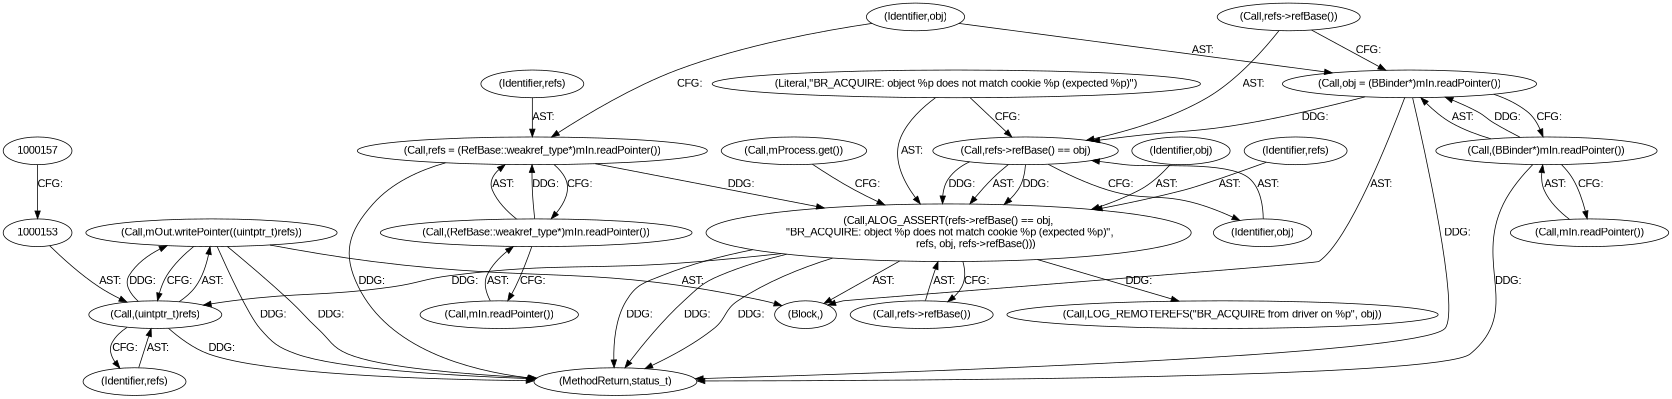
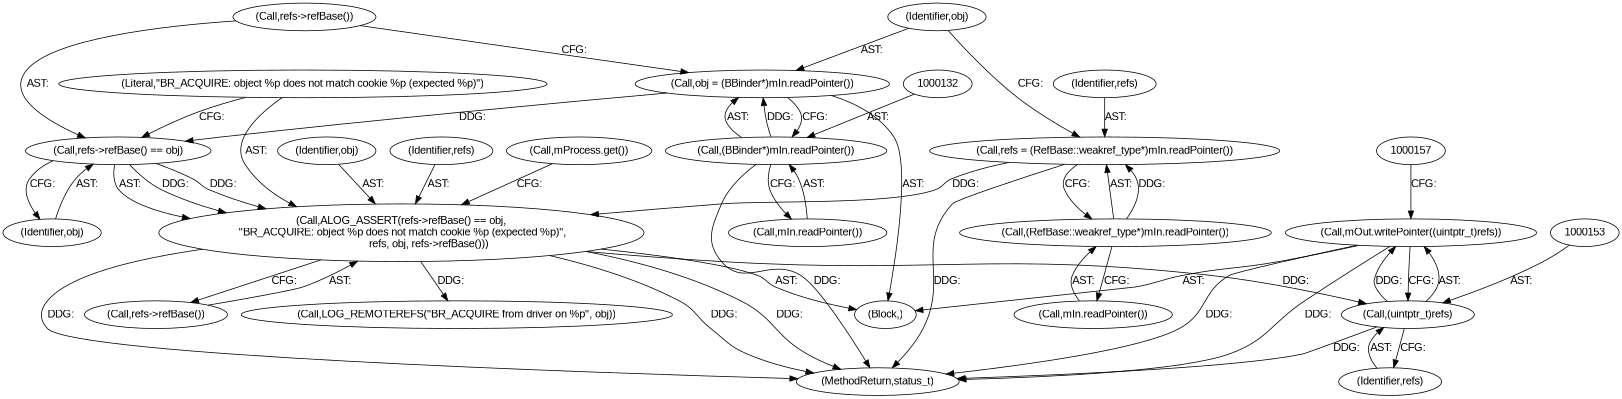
  digraph {
    fontname="Liberation Sans"
    node [fontname="Liberation Sans"]
    edge [fontname="Liberation Sans"]
    n1 [label="(Call,mOut.writePointer((uintptr_t)refs))"]
    n2 [label="(Call,(uintptr_t)refs)"]
    n3 [label="(MethodReturn,status_t)"]
    n4 [label="(Block,)"]
    n5 [label="(Identifier,refs)"]
    n6 [label="(Call,ALOG_ASSERT(refs->refBase() == obj,\n \"BR_ACQUIRE: object %p does not match cookie %p (expected %p)\",\n                   refs, obj, refs->refBase()))"]
    n7 [label="(Call,refs->refBase())"]
    n8 [label="(Call,LOG_REMOTEREFS(\"BR_ACQUIRE from driver on %p\", obj))"]
    n9 [label="(Call,refs->refBase() == obj)"]
    n10 [label="(Identifier,obj)"]
    n11 [label="(Call,obj = (BBinder*)mIn.readPointer())"]
    n12 [label="(Call,(BBinder*)mIn.readPointer())"]
    n13 [label="(Call,mIn.readPointer())"]
    n14 [label="(Call,refs = (RefBase::weakref_type*)mIn.readPointer())"]
    n15 [label="(Call,(RefBase::weakref_type*)mIn.readPointer())"]
    n16 [label="(Call,mIn.readPointer())"]
    n17 [label="(Literal,\"BR_ACQUIRE: object %p does not match cookie %p (expected %p)\")"]
    n18 [label="(Identifier,obj)"]
    n19 [label="(Identifier,refs)"]
    n20 [label="(Identifier,obj)"]
    n21 [label="(Identifier,refs)"]
    n22 [label="(Call,refs->refBase())"]
    n23 [label="(Call,mProcess.get())"]
    1000157
    1000153
+   1000132
    n1 -> n2 [label="CFG: "]
    n1 -> n3 [label="DDG: "]
    n1 -> n3 [label="DDG: "]
    n1 -> n4 [label="AST: "]
    n2 -> n1 [label="AST: "]
    n2 -> n1 [label="DDG: "]
    n2 -> n3 [label="DDG: "]
    n2 -> n5 [label="CFG: "]
    n5 -> n2 [label="AST: "]
    n6 -> n2 [label="DDG: "]
    n6 -> n3 [label="DDG: "]
    n6 -> n3 [label="DDG: "]
    n6 -> n3 [label="DDG: "]
    n6 -> n4 [label="AST: "]
    n6 -> n7 [label="CFG: "]
    n6 -> n8 [label="DDG: "]
    n7 -> n6 [label="AST: "]
    n9 -> n6 [label="AST: "]
    n9 -> n6 [label="DDG: "]
    n9 -> n6 [label="DDG: "]
    n9 -> n10 [label="CFG: "]
    n10 -> n9 [label="AST: "]
-   n11 -> n3 [label="DDG: "]
    n11 -> n4 [label="AST: "]
    n11 -> n9 [label="DDG: "]
    n11 -> n12 [label="CFG: "]
    n12 -> n3 [label="DDG: "]
    n12 -> n11 [label="AST: "]
    n12 -> n11 [label="DDG: "]
    n12 -> n13 [label="CFG: "]
    n13 -> n12 [label="AST: "]
    n14 -> n3 [label="DDG: "]
    n14 -> n6 [label="DDG: "]
    n14 -> n15 [label="CFG: "]
    n15 -> n14 [label="AST: "]
    n15 -> n14 [label="DDG: "]
    n15 -> n16 [label="CFG: "]
    n16 -> n15 [label="AST: "]
    n17 -> n6 [label="AST: "]
    n17 -> n9 [label="CFG: "]
    n18 -> n6 [label="AST: "]
    n19 -> n14 [label="AST: "]
    n20 -> n11 [label="AST: "]
    n20 -> n14 [label="CFG: "]
    n21 -> n6 [label="AST: "]
    n22 -> n9 [label="AST: "]
    n22 -> n11 [label="CFG: "]
    n23 -> n6 [label="CFG: "]
-   1000157 -> 1000153 [label="CFG: "]
+   1000157 -> n1 [label="CFG: "]
    1000153 -> n2 [label="AST: "]
+   1000132 -> n12 [label="AST: "]
  }
